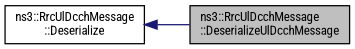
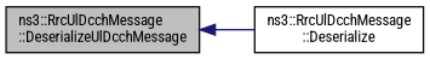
  digraph {
    rankdir=LR
    fontname="Roboto Condensed"
    node [color=black fontname="Roboto Condensed" fontsize=10 shape=record style=filled]
    n1 [fillcolor=grey75 fontcolor=black height=0.2 label="ns3::RrcUlDcchMessage\l::DeserializeUlDcchMessage" width=0.4]
    n2 [fillcolor=white height=0.2 label="ns3::RrcUlDcchMessage\l::Deserialize" width=0.4]
-   n2 -> n1 [color=midnightblue dir=back fontname="Roboto Condensed" fontsize=10 labelfontname=Helvetica labelfontsize=10 style=solid]
+   n1 -> n2 [color=midnightblue dir=back fontname="Roboto Condensed" fontsize=10 labelfontname=Helvetica labelfontsize=10 style=solid]
  }
